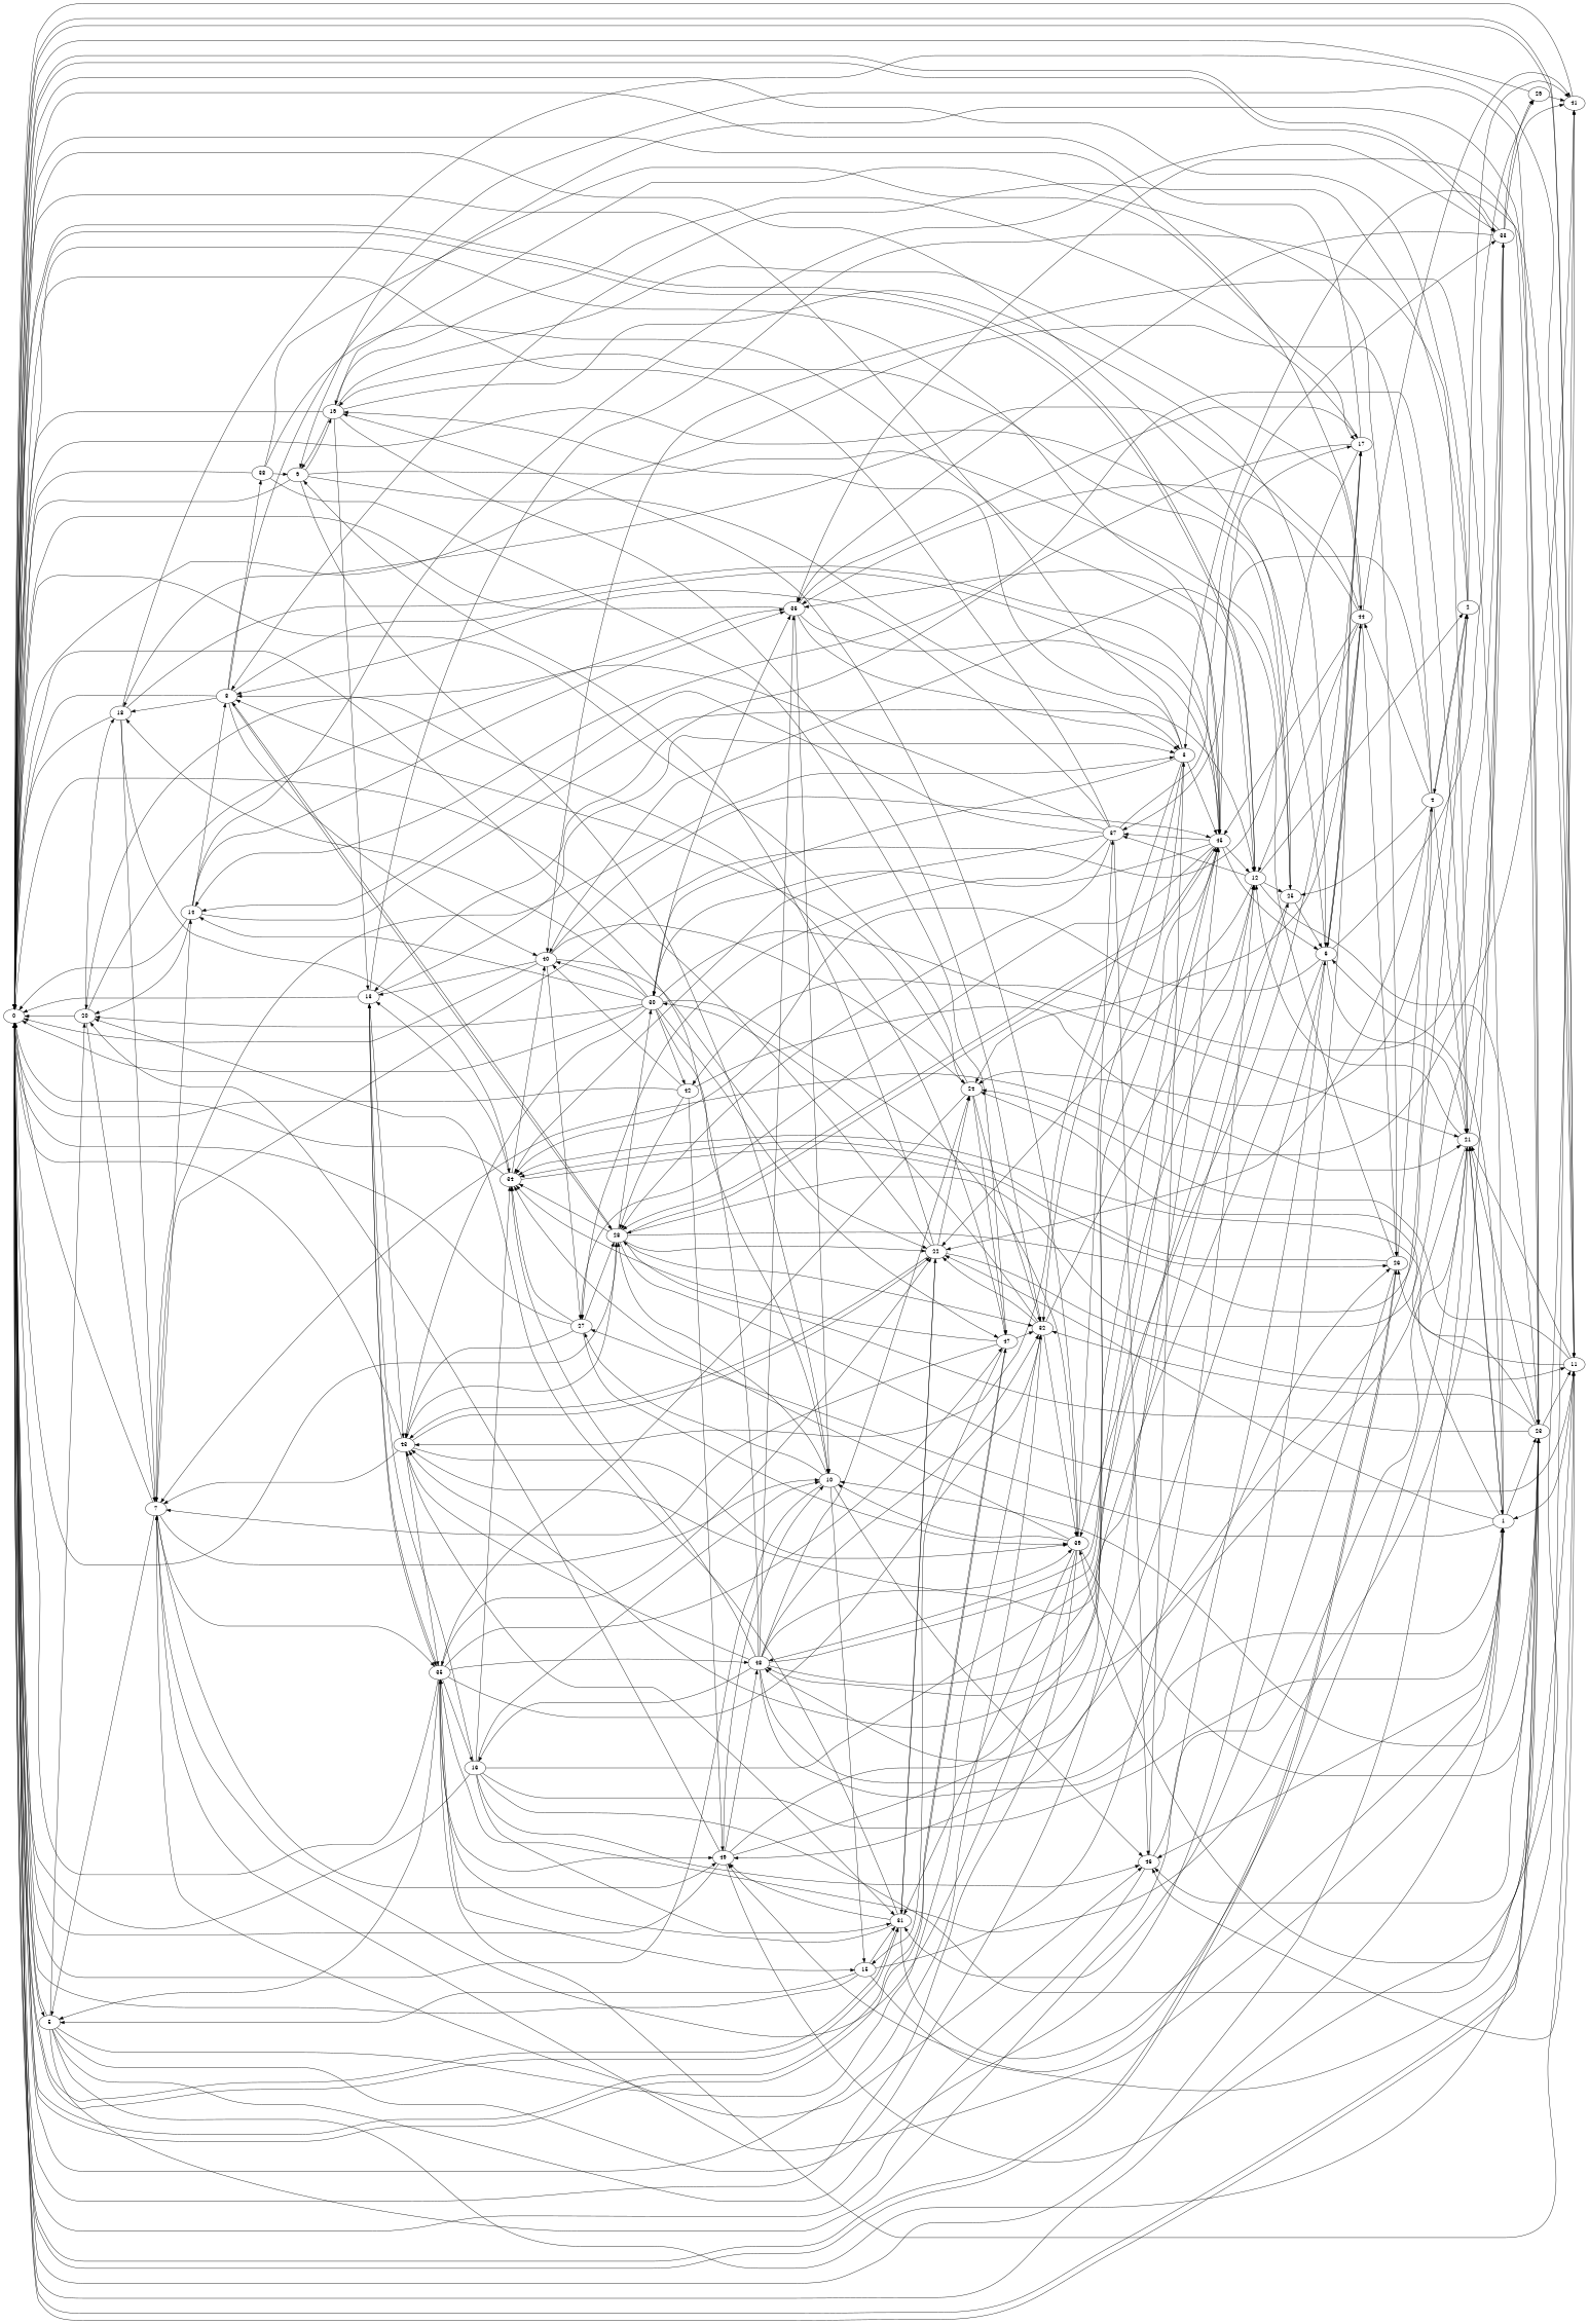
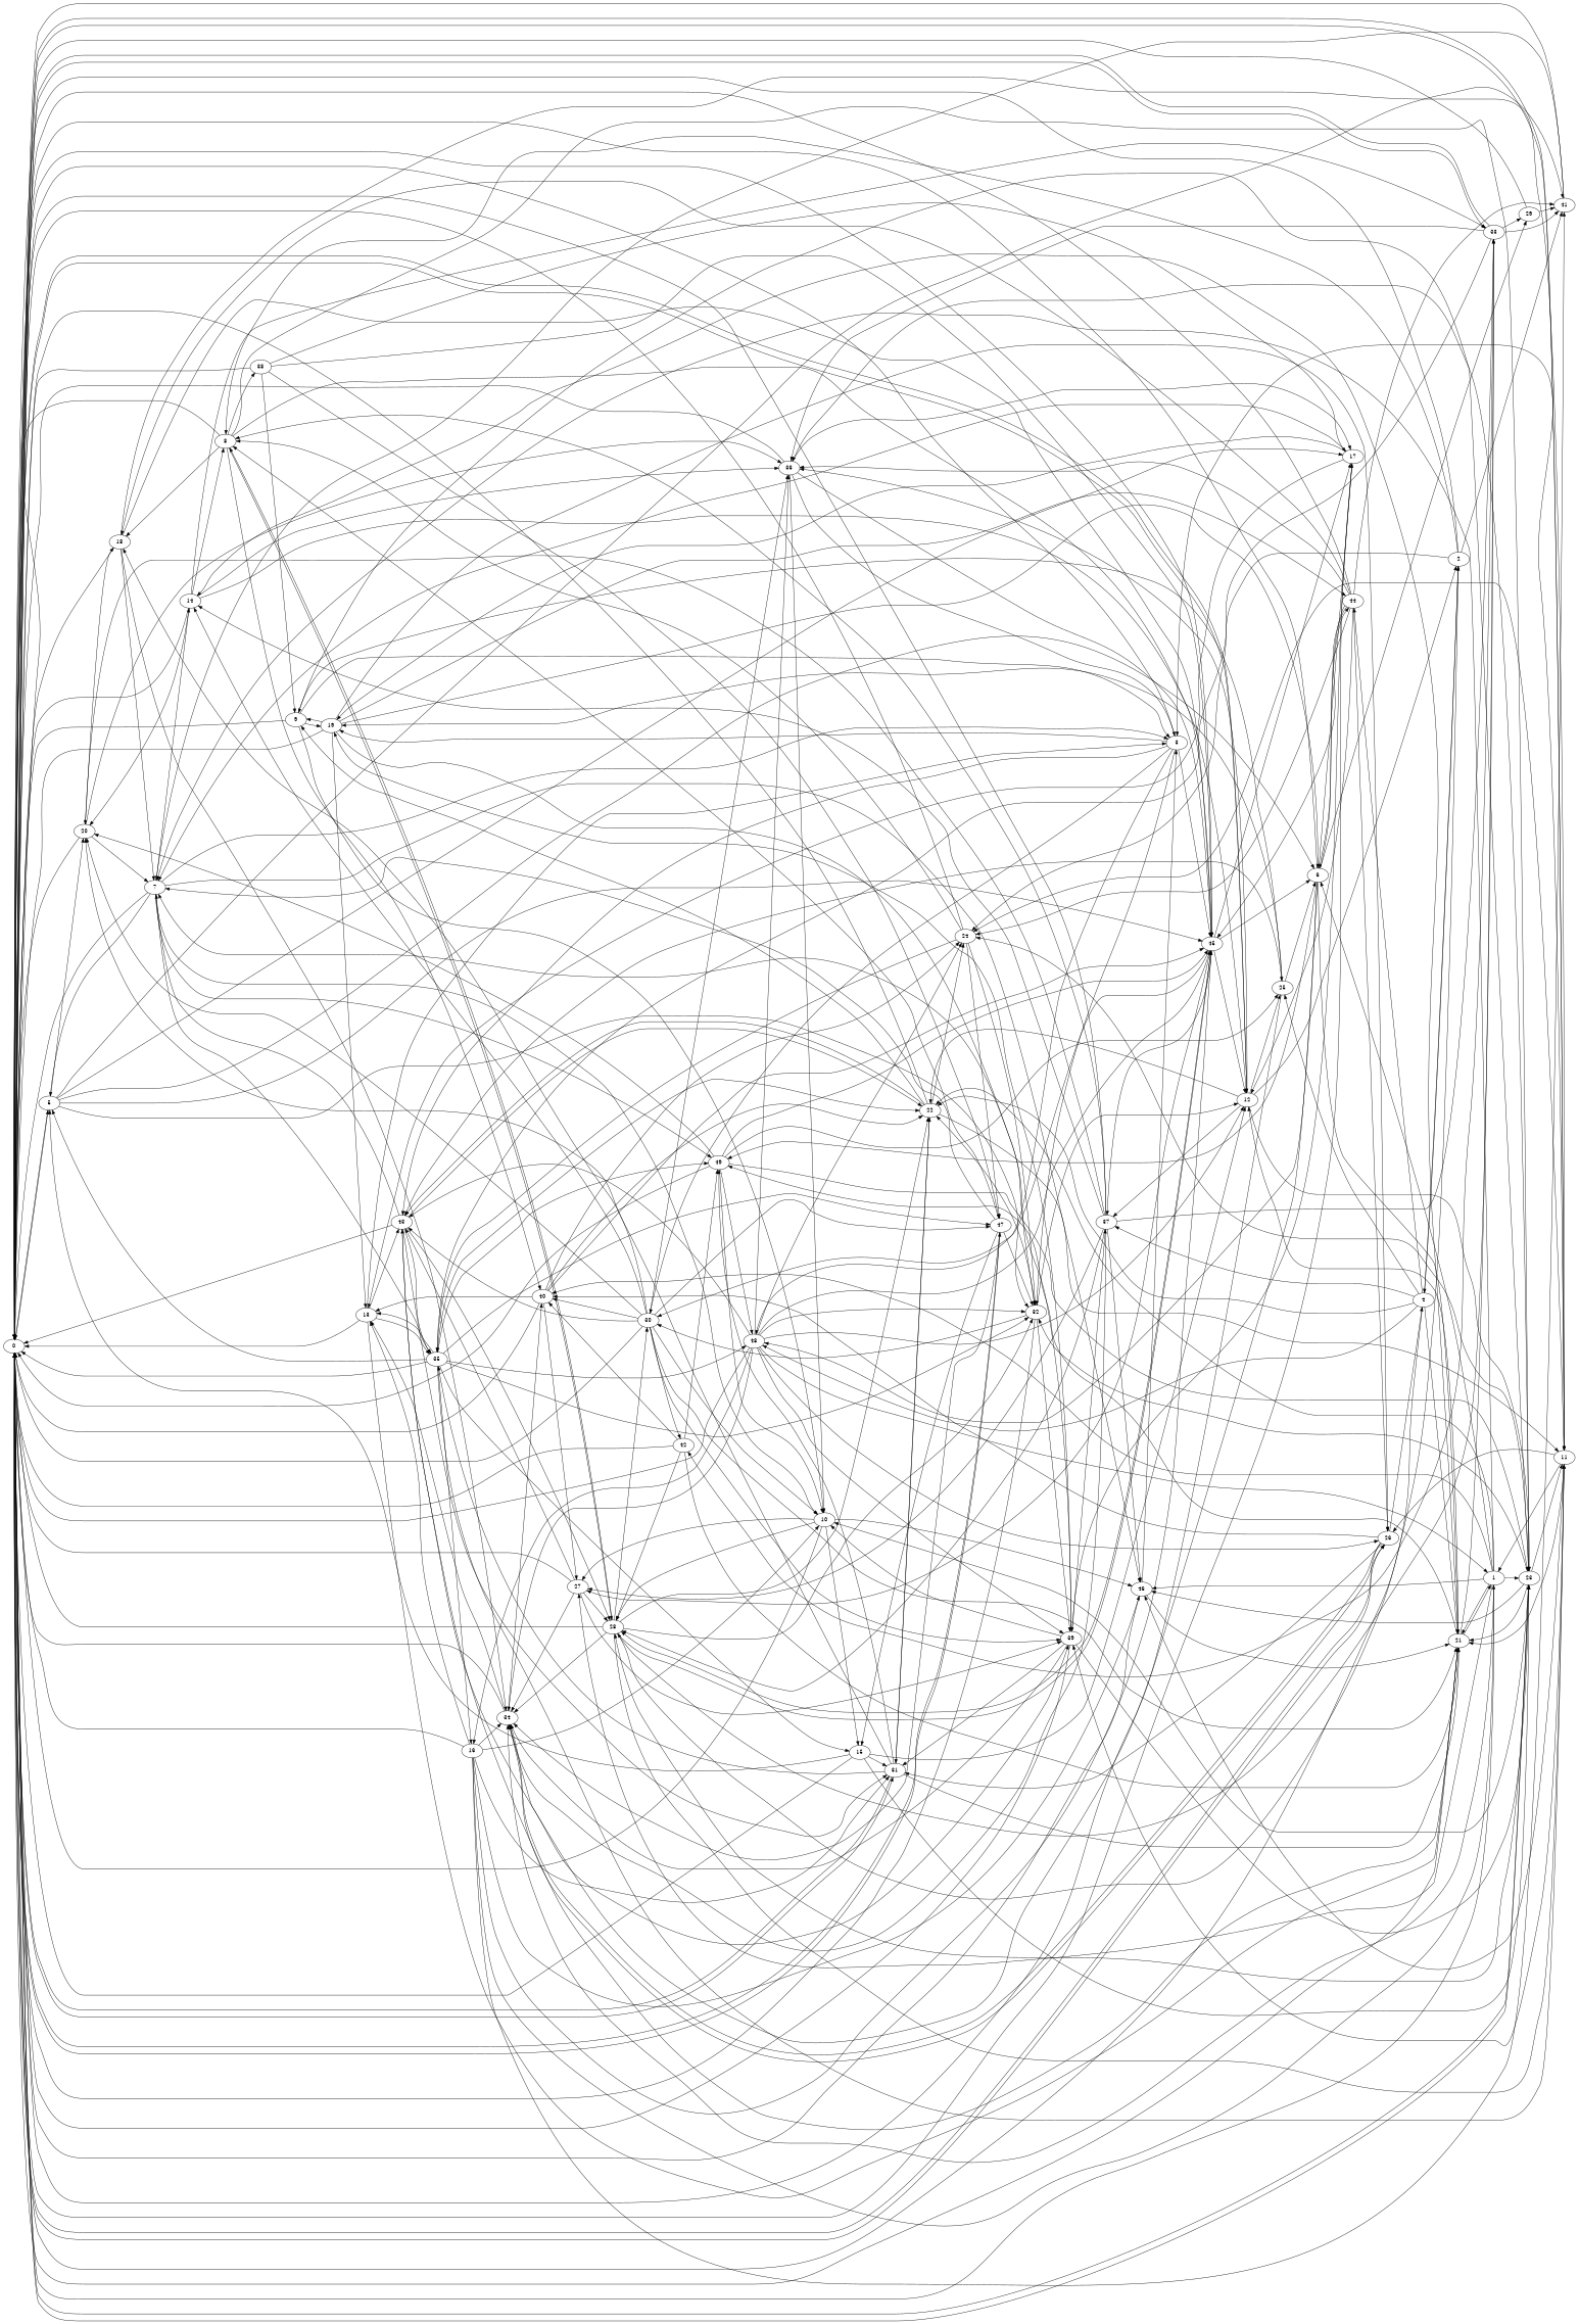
  strict digraph {
    rankdir=LR
    node [component_delay=3]
    edge [wire_delay=1]
    0
    5
    11
    12
    23
    26
    31
    33
    47
    6
    41
    32
    45
    17
    20
    1
    21
    46
    24
    3
    39
    22
    2
    25
    37
    36
    10
    28
    9
    34
    40
    4
    49
    35
    29
    42
    7
    8
    15
    48
    44
    30
    27
    13
    19
    18
    14
    43
    16
    38
    0 -> 5
    0 -> 11
    0 -> 12
    0 -> 23
    0 -> 26
    0 -> 31
    0 -> 33
    0 -> 47
    5 -> 0
    5 -> 6
    5 -> 41
    5 -> 32
    5 -> 45
    5 -> 17
    5 -> 20
    11 -> 0
    11 -> 26
    11 -> 1
    11 -> 21
    11 -> 46
    11 -> 24
    11 -> 3
    11 -> 39
    12 -> 0
    12 -> 23
    12 -> 22
    12 -> 2
    12 -> 25
    12 -> 37
    12 -> 36
    23 -> 0
    23 -> 11
    23 -> 32
    23 -> 21
    23 -> 46
    23 -> 24
    23 -> 36
    23 -> 10
    23 -> 28
    23 -> 9
    26 -> 0
    26 -> 31
    26 -> 34
    26 -> 40
    26 -> 4
    31 -> 0
    31 -> 20
-   31 -> 1
+   31 -> 21
    31 -> 22
    31 -> 49
    31 -> 35
    33 -> 0
    33 -> 41
    33 -> 36
    33 -> 28
    33 -> 35
    33 -> 29
    33 -> 42
    47 -> 0
    47 -> 32
    47 -> 34
    47 -> 7
    47 -> 8
    47 -> 15
    6 -> 0
    6 -> 17
    6 -> 21
    6 -> 34
    6 -> 49
    6 -> 29
    6 -> 48
    6 -> 44
    41 -> 0
    41 -> 7
    32 -> 0
    32 -> 12
    32 -> 39
    32 -> 22
    32 -> 30
    45 -> 0
    45 -> 12
    45 -> 6
    45 -> 17
    45 -> 37
    45 -> 28
    45 -> 30
    45 -> 27
    17 -> 0
    17 -> 39
    17 -> 7
    17 -> 13
    17 -> 19
    20 -> 0
    20 -> 36
    20 -> 7
    20 -> 18
    1 -> 0
    1 -> 23
    1 -> 6
    1 -> 21
    1 -> 46
    1 -> 22
    1 -> 34
    1 -> 40
    1 -> 7
    1 -> 27
    21 -> 0
    21 -> 12
    21 -> 33
    21 -> 1
    21 -> 49
    21 -> 14
    21 -> 43
    46 -> 0
    46 -> 21
    46 -> 3
    24 -> 0
    24 -> 47
    24 -> 32
    24 -> 35
    24 -> 8
    3 -> 0
    3 -> 32
    3 -> 45
    3 -> 48
    3 -> 30
    3 -> 19
    3 -> 43
    39 -> 0
    39 -> 23
    39 -> 31
    39 -> 37
    39 -> 10
    39 -> 34
    39 -> 7
    39 -> 19
    22 -> 0
    22 -> 11
    22 -> 31
    22 -> 24
    22 -> 9
    22 -> 43
    2 -> 0
    2 -> 41
    2 -> 24
    2 -> 4
    2 -> 8
    25 -> 0
    25 -> 6
    25 -> 19
    25 -> 43
    37 -> 0
    37 -> 33
    37 -> 20
    37 -> 46
    37 -> 28
    37 -> 34
    37 -> 8
    37 -> 27
    37 -> 14
    36 -> 0
    36 -> 45
    36 -> 17
    36 -> 3
    36 -> 10
    10 -> 0
    10 -> 46
    10 -> 28
    10 -> 15
    10 -> 27
    28 -> 0
    28 -> 11
    28 -> 32
    28 -> 45
    28 -> 22
    28 -> 2
    28 -> 34
    28 -> 8
    28 -> 30
    9 -> 0
    9 -> 3
    9 -> 25
    9 -> 10
    9 -> 19
    34 -> 0
    34 -> 26
    34 -> 40
    34 -> 13
    40 -> 0
    40 -> 45
    40 -> 24
    40 -> 22
    40 -> 27
    40 -> 13
    4 -> 0
    4 -> 21
    4 -> 22
    4 -> 2
    4 -> 25
    4 -> 37
    4 -> 48
    4 -> 44
    49 -> 0
    49 -> 23
    49 -> 45
    49 -> 20
    49 -> 25
    49 -> 10
    49 -> 48
    35 -> 0
    35 -> 5
    35 -> 11
    35 -> 47
    35 -> 32
    35 -> 22
    35 -> 49
    35 -> 15
    35 -> 48
    35 -> 13
    35 -> 16
    29 -> 0
    29 -> 41
    42 -> 0
    42 -> 21
    42 -> 28
    42 -> 40
    42 -> 49
    7 -> 0
    7 -> 5
    7 -> 46
    7 -> 3
    7 -> 10
    7 -> 49
    7 -> 35
    7 -> 14
    8 -> 0
    8 -> 23
    8 -> 45
    8 -> 28
    8 -> 40
    8 -> 18
    8 -> 38
    15 -> 0
    15 -> 5
    15 -> 12
    15 -> 23
    15 -> 31
    48 -> 0
    48 -> 12
    48 -> 26
    48 -> 32
    48 -> 45
    48 -> 1
    48 -> 24
    48 -> 39
    48 -> 36
    48 -> 34
    48 -> 43
    48 -> 16
    44 -> 0
    44 -> 12
    44 -> 26
    44 -> 6
    44 -> 41
    44 -> 45
    44 -> 24
    44 -> 36
    44 -> 18
    30 -> 0
    30 -> 47
    30 -> 20
    30 -> 21
    30 -> 39
    30 -> 36
    30 -> 10
    30 -> 40
    30 -> 42
    30 -> 18
    30 -> 14
    30 -> 43
    27 -> 0
    27 -> 39
    27 -> 28
    27 -> 34
    27 -> 43
    13 -> 0
    13 -> 21
    13 -> 3
    13 -> 35
    13 -> 43
    19 -> 0
    19 -> 26
    19 -> 6
    19 -> 32
    19 -> 9
    19 -> 44
    19 -> 13
    18 -> 0
    18 -> 11
    18 -> 45
    18 -> 34
    18 -> 7
    14 -> 0
    14 -> 12
    14 -> 33
    14 -> 20
    14 -> 36
    14 -> 8
    43 -> 0
    43 -> 31
    43 -> 39
    43 -> 22
    43 -> 28
    43 -> 35
    43 -> 7
    16 -> 0
    16 -> 31
    16 -> 41
    16 -> 45
    16 -> 1
    16 -> 46
    16 -> 10
    16 -> 34
    16 -> 13
    38 -> 0
    38 -> 47
    38 -> 45
    38 -> 17
    38 -> 9
  }
